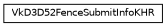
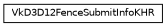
  digraph {
    rankdir=LR
-   n1 [color=black fillcolor=white fontname=Helvetica fontsize=10 height=0.2 label=VkD3D52FenceSubmitInfoKHR shape=record style=filled width=0.4]
+   n1 [color=black fillcolor=white fontname=Helvetica fontsize=10 height=0.2 label=VkD3D12FenceSubmitInfoKHR shape=record style=filled width=0.4]
  }
